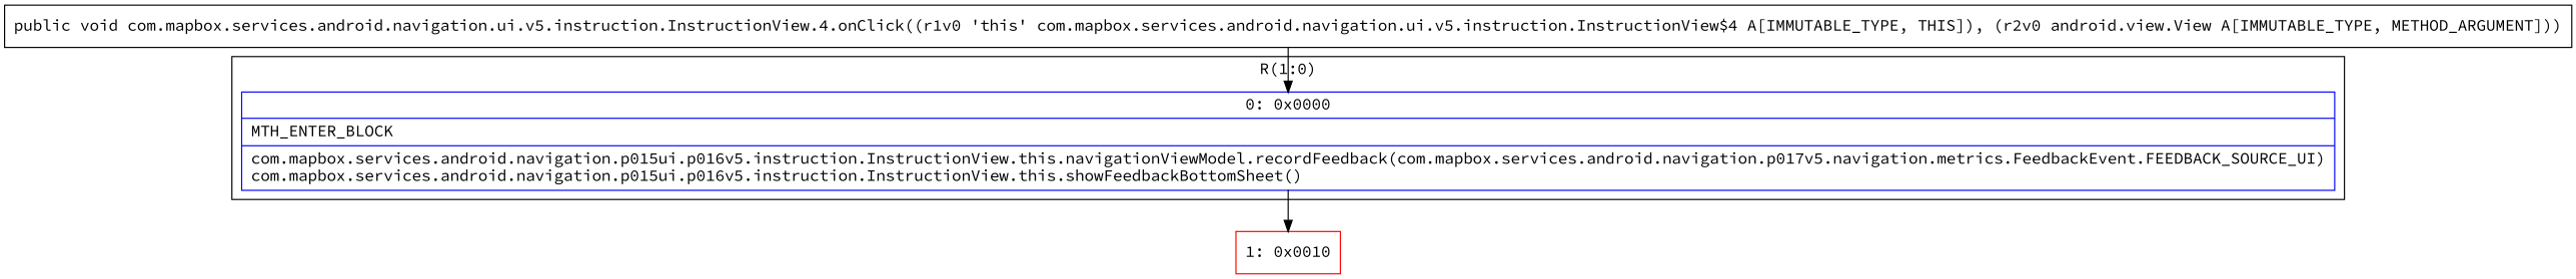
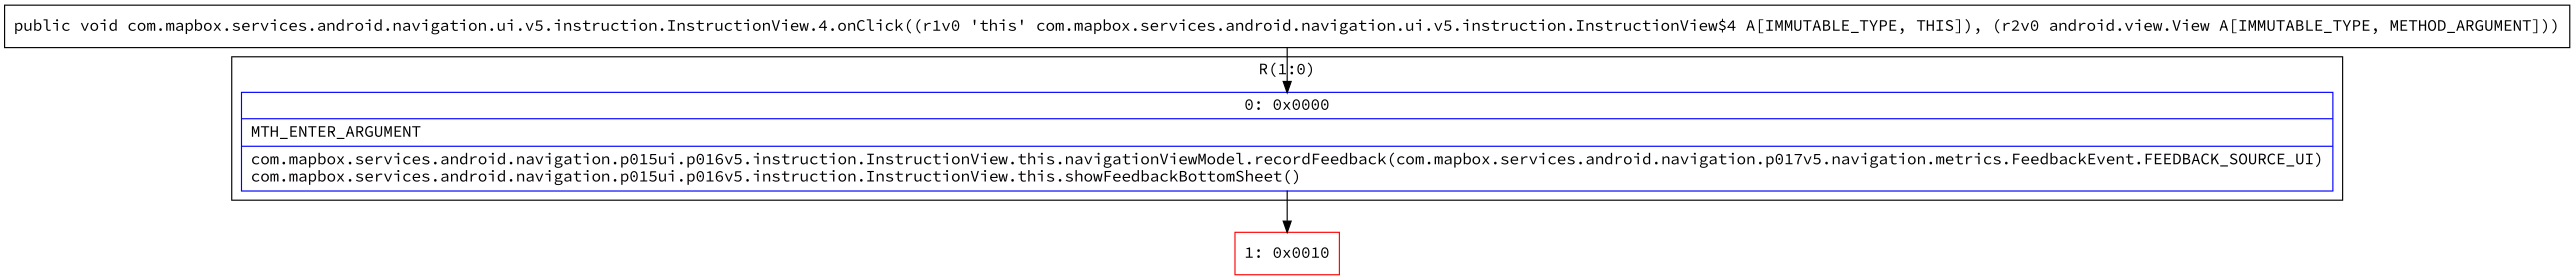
  digraph {
    fontname="Source Code Pro"
    node [shape=record fontname="Source Code Pro"]
    edge [fontname="Source Code Pro"]
-   n1 [color=blue label="{0\:\ 0x0000|MTH_ENTER_BLOCK\l|com.mapbox.services.android.navigation.p015ui.p016v5.instruction.InstructionView.this.navigationViewModel.recordFeedback(com.mapbox.services.android.navigation.p017v5.navigation.metrics.FeedbackEvent.FEEDBACK_SOURCE_UI)\lcom.mapbox.services.android.navigation.p015ui.p016v5.instruction.InstructionView.this.showFeedbackBottomSheet()\l}"]
+   n1 [color=blue label="{0\:\ 0x0000|MTH_ENTER_ARGUMENT\l|com.mapbox.services.android.navigation.p015ui.p016v5.instruction.InstructionView.this.navigationViewModel.recordFeedback(com.mapbox.services.android.navigation.p017v5.navigation.metrics.FeedbackEvent.FEEDBACK_SOURCE_UI)\lcom.mapbox.services.android.navigation.p015ui.p016v5.instruction.InstructionView.this.showFeedbackBottomSheet()\l}"]
    n2 [color=red label="{1\:\ 0x0010}"]
    n3 [label="{public void com.mapbox.services.android.navigation.ui.v5.instruction.InstructionView.4.onClick((r1v0 'this' com.mapbox.services.android.navigation.ui.v5.instruction.InstructionView$4 A[IMMUTABLE_TYPE, THIS]), (r2v0 android.view.View A[IMMUTABLE_TYPE, METHOD_ARGUMENT])) }"]
    subgraph cluster_1 {
      label="R(1:0)"
      n1
    }
    n1 -> n2
    n3 -> n1
  }
